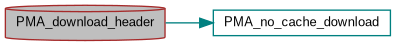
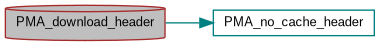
  digraph {
    rankdir=LR
    fontname="Liberation Sans"
    node [fontname="Liberation Sans" fontsize=10 style=filled]
    n1 [color=brown fillcolor=grey75 fontcolor=black height=0.2 label=PMA_download_header shape=cylinder width=0.4]
-   n2 [color=teal fillcolor=white height=0.2 label=PMA_no_cache_download shape=box width=0.4]
+   n2 [color=teal fillcolor=white height=0.2 label=PMA_no_cache_header shape=box width=0.4]
    n1 -> n2 [color=teal fontname="Liberation Sans" fontsize=10 labelfontname=Helvetica labelfontsize=10 style=solid]
  }
